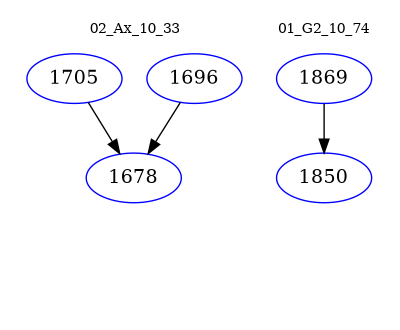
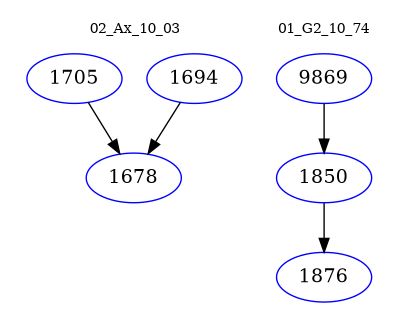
  digraph {
    node [color=blue]
    edge [color=black]
-   n1 [label=1696]
+   n1 [label=1694]
    n2 [label=1678]
    n3 [label=1705]
-   n4 [label=1869]
+   n4 [label=9869]
    n5 [label=1850]
+   n6 [label=1876]
    subgraph cluster_1 {
      color=white
      fontsize=10
-     label="02_Ax_10_33"
+     label="02_Ax_10_03"
      n1
      n2
      n3
    }
    subgraph cluster_2 {
      color=white
      fontsize=10
      label="01_G2_10_74"
      n4
      n5
+     n6
    }
    n1 -> n2
    n3 -> n2
    n4 -> n5
+   n5 -> n6
  }
